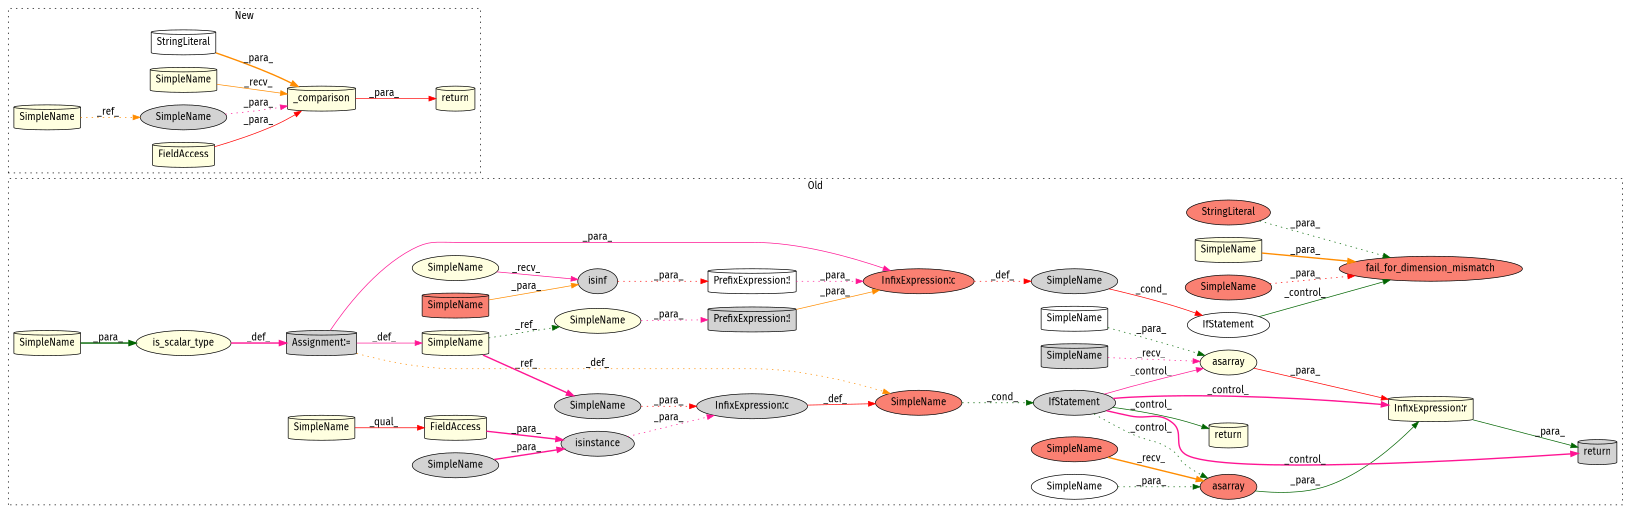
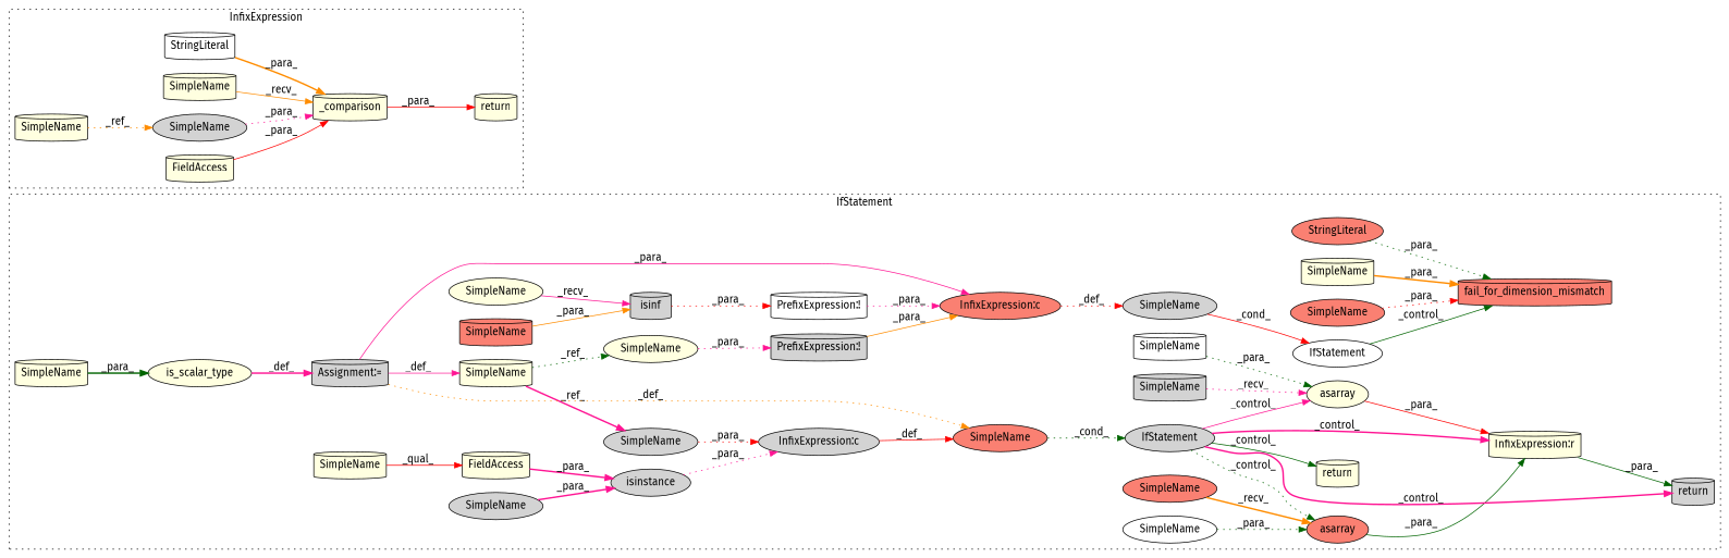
  digraph {
    fontname="Fira Sans"
    rankdir=LR
    node [a=42 fillcolor=lightyellow fontname="Fira Sans" l=5 shape=cylinder style=filled]
    edge [color=deeppink fontname="Fira Sans" style=dotted]
    n1 [a=32 fillcolor=lightgrey l="11,1" label=isinstance s="25843,25873" shape=ellipse]
    n2 [a=41 l=7 label=return s=25971]
    n3 [a=32 fillcolor=salmon l="8,1" label=asarray s="25911,25923" shape=ellipse]
    n4 [a=32 l="8,1" label=asarray s="25934,25947" shape=ellipse]
-   n5 [a=32 fillcolor=salmon l="28,1" label=fail_for_dimension_mismatch s="25769,25826" shape=ellipse]
+   n5 [a=32 fillcolor=salmon l="28,1" label=fail_for_dimension_mismatch s="25769,25826"]
    n6 [a=38 fillcolor=lightgrey l=1 label="PrefixExpression:!" s=25726]
    n7 [l=9 label=SimpleName s=25685]
    n8 [a=27 fillcolor=lightgrey l=4 label="InfixExpression:c" s=25874 shape=ellipse]
    n9 [a=38 fillcolor=white l=1 label="PrefixExpression:!" s=25740]
    n10 [a=27 l=4 label="InfixExpression:r" s=25924]
    n11 [a=27 fillcolor=salmon l=4 label="InfixExpression:c" s=25736 shape=ellipse]
    n12 [fillcolor=lightgrey label=SimpleName shape=ellipse l=""]
    n13 [a=25 fillcolor=white l="4,2" label=IfStatement s="25722,25759" shape=ellipse]
    n14 [a=22 l=13 label=FieldAccess s=25860]
    n15 [a=25 fillcolor=lightgrey l="4,2" label=IfStatement s="25839,25887" shape=ellipse]
    n16 [fillcolor=salmon label=SimpleName shape=ellipse l=""]
-   n17 [a=32 fillcolor=lightgrey l="6,1" label=isinf s="25747,25758" shape=ellipse]
+   n17 [a=32 fillcolor=lightgrey l="6,1" label=isinf s="25747,25758"]
    n18 [a=7 fillcolor=lightgrey l=1 label="Assignment:=" s=25694]
    n19 [a=45 fillcolor=salmon l=18 label=StringLiteral s=25808 shape=ellipse]
    n20 [a=32 l="15,1" label=is_scalar_type s="25695,25715" shape=ellipse]
    n21 [a=41 fillcolor=lightgrey l=7 label=return s=25897]
    n22 [fillcolor=lightgrey l=9 label=SimpleName s=25878 shape=ellipse]
    n23 [l=9 label=SimpleName s=25727 shape=ellipse]
    n24 [fillcolor=lightgrey label=SimpleName s=25928]
    n25 [label=SimpleName s=25741 shape=ellipse]
    n26 [label=SimpleName s=25860]
    n27 [fillcolor=salmon label=SimpleName s=25905 shape=ellipse]
    n28 [l=4 label=SimpleName s=25797]
    n29 [fillcolor=white l=4 label=SimpleName s=25919 shape=ellipse]
    n30 [fillcolor=salmon label=SimpleName s=25802 shape=ellipse]
    n31 [label=SimpleName s=25710]
    n32 [fillcolor=white label=SimpleName s=25942]
    n33 [fillcolor=lightgrey label=SimpleName s=25854 shape=ellipse]
    n34 [fillcolor=salmon label=SimpleName s=25753]
    n35 [a=32 l="12,1" label=_comparison s="24683,24725"]
    n36 [label=SimpleName s=24638]
    n37 [a=22 l=11 label=FieldAccess s=24714]
    n38 [a=45 fillcolor=white l=12 label=StringLiteral s=24701]
    n39 [a=41 l=7 label=return s=24671]
    n40 [fillcolor=lightgrey label=SimpleName s=24695 shape=ellipse]
    n41 [l=4 label=SimpleName s=24678]
    subgraph cluster_1 {
-     label=Old
+     label=IfStatement
      style=dotted
      n1
      n2
      n3
      n4
      n5
      n6
      n7
      n8
      n9
      n10
      n11
      n12
      n13
      n14
      n15
      n16
      n17
      n18
      n19
      n20
      n21
      n22
      n23
      n24
      n25
      n26
      n27
      n28
      n29
      n30
      n31
      n32
      n33
      n34
    }
    subgraph cluster_2 {
-     label=New
+     label=InfixExpression
      style=dotted
      n35
      n36
      n37
      n38
      n39
      n40
      n41
    }
    n1 -> n8 [label=_para_]
    n3 -> n10 [color=darkgreen label=_para_ style=solid]
    n4 -> n10 [color=red label=_para_ style=solid]
    n6 -> n11 [color=darkorange label=_para_ style=solid]
    n7 -> n22 [label=_ref_ style=bold]
    n7 -> n23 [color=darkgreen label=_ref_]
    n8 -> n16 [color=red label=_def_ style=solid]
    n9 -> n11 [label=_para_]
    n10 -> n21 [color=darkgreen label=_para_ style=solid]
    n11 -> n12 [color=red label=_def_]
    n12 -> n13 [color=red label=_cond_ style=solid]
    n13 -> n5 [color=darkgreen label=_control_ style=solid]
    n14 -> n1 [label=_para_ style=bold]
    n15 -> n2 [color=darkgreen label=_control_ style=solid]
    n15 -> n3 [color=darkgreen label=_control_]
    n15 -> n4 [label=_control_ style=solid]
    n15 -> n10 [label=_control_ style=bold]
    n15 -> n21 [label=_control_ style=bold]
    n16 -> n15 [color=darkgreen label=_cond_]
    n17 -> n9 [color=red label=_para_]
    n18 -> n7 [label=_def_ style=solid]
    n18 -> n11 [label=_para_ style=solid]
    n18 -> n16 [color=darkorange label=_def_]
    n19 -> n5 [color=darkgreen label=_para_]
    n20 -> n18 [label=_def_ style=bold]
    n22 -> n8 [color=red label=_para_]
    n23 -> n6 [label=_para_]
    n24 -> n4 [label=_recv_]
    n25 -> n17 [label=_recv_ style=solid]
    n26 -> n14 [color=red label=_qual_ style=solid]
    n27 -> n3 [color=darkorange label=_recv_ style=bold]
    n28 -> n5 [color=darkorange label=_para_ style=bold]
    n29 -> n3 [color=darkgreen label=_para_]
    n30 -> n5 [color=red label=_para_]
    n31 -> n20 [color=darkgreen label=_para_ style=bold]
    n32 -> n4 [color=darkgreen label=_para_]
    n33 -> n1 [label=_para_ style=bold]
    n34 -> n17 [color=darkorange label=_para_ style=solid]
    n35 -> n39 [color=red label=_para_ style=solid]
    n36 -> n40 [color=darkorange label=_ref_]
    n37 -> n35 [color=red label=_para_ style=solid]
    n38 -> n35 [color=darkorange label=_para_ style=bold]
    n40 -> n35 [label=_para_]
    n41 -> n35 [color=darkorange label=_recv_ style=solid]
  }
